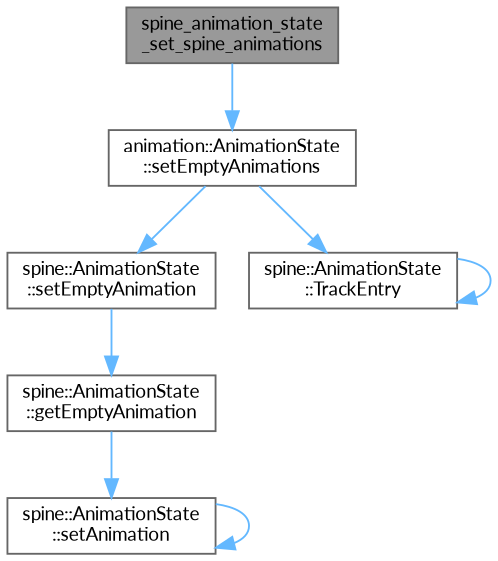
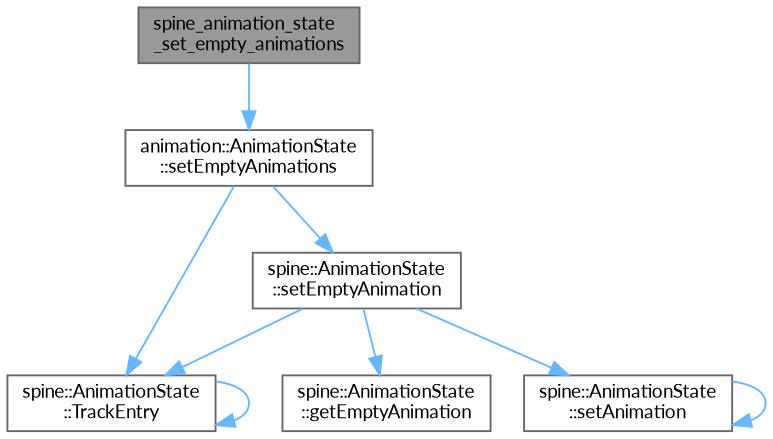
  digraph {
    fontname=Lato
    rankdir=TB
    node [color=grey40 fillcolor=white fontname=Lato fontsize=10 shape=box style=filled]
    edge [color=steelblue1 fontname=Lato fontsize=10 labelfontname=Helvetica labelfontsize=10 style=solid]
-   n1 [color=gray40 fillcolor=grey60 fontcolor=black height=0.2 label="spine_animation_state\l_set_spine_animations" width=0.4]
+   n1 [color=gray40 fillcolor=grey60 fontcolor=black height=0.2 label="spine_animation_state\l_set_empty_animations" width=0.4]
    n2 [height=0.2 label="animation::AnimationState\l::setEmptyAnimations" width=0.4]
    n3 [height=0.2 label="spine::AnimationState\l::setEmptyAnimation" width=0.4]
    n4 [height=0.2 label="spine::AnimationState\l::TrackEntry" width=0.4]
    n5 [height=0.2 label="spine::AnimationState\l::getEmptyAnimation" width=0.4]
    n6 [height=0.2 label="spine::AnimationState\l::setAnimation" width=0.4]
    n1 -> n2
    n2 -> n3
    n2 -> n4
+   n3 -> n4
    n3 -> n5
-   n5 -> n6
+   n3 -> n6
    n4 -> n4
    n6 -> n6
  }
